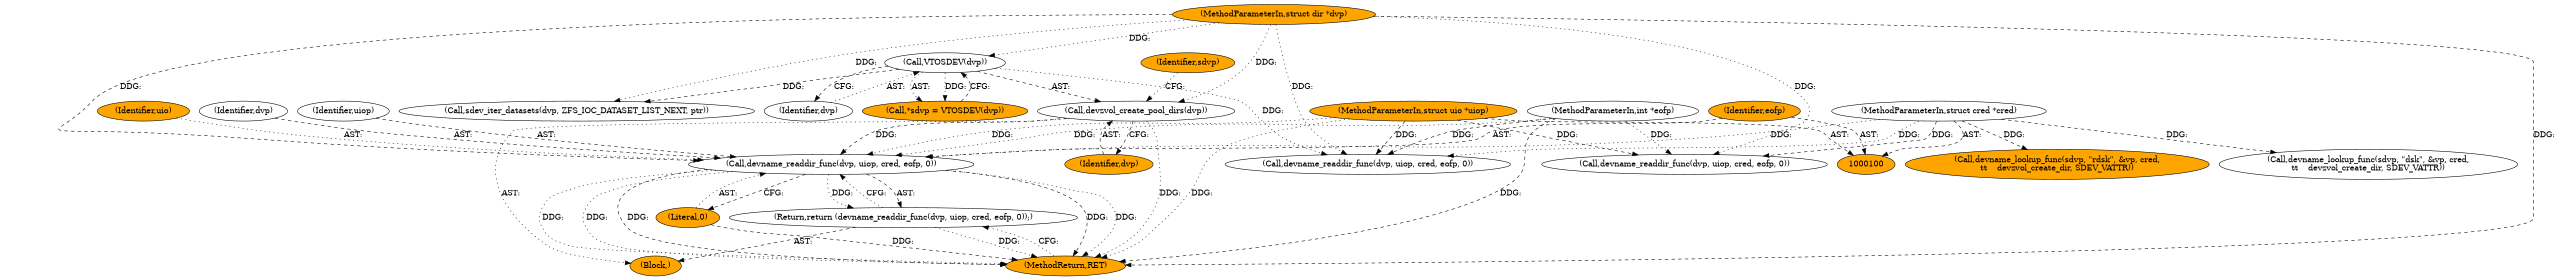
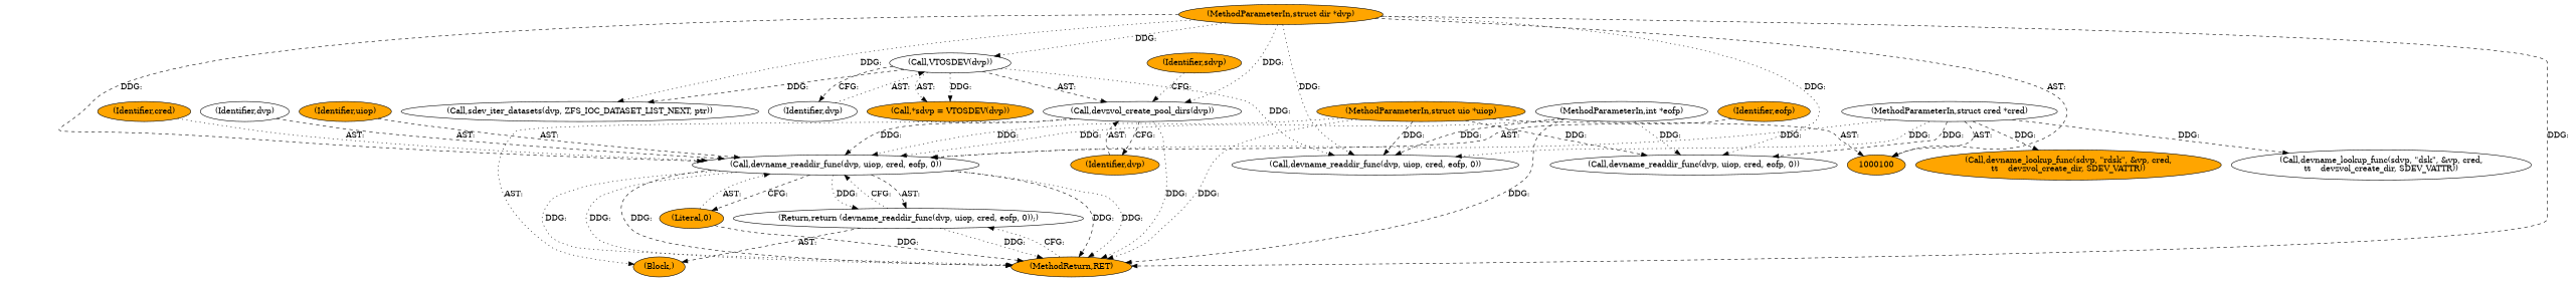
  digraph {
    node [fillcolor=white style=filled]
    edge [style=dashed]
    n1 [label="(Call,devname_readdir_func(dvp, uiop, cred, eofp, 0))"]
    n2 [label="(Return,return (devname_readdir_func(dvp, uiop, cred, eofp, 0));)"]
    n3 [fillcolor=orange label="(MethodReturn,RET)"]
    n4 [fillcolor=orange label="(Literal,0)"]
    n5 [fillcolor=orange label="(Block,)"]
    n6 [label="(Call,devzvol_create_pool_dirs(dvp))"]
    n7 [fillcolor=orange label="(Identifier,dvp)"]
    n8 [label="(Call,VTOSDEV(dvp))"]
    n9 [label="(Call,sdev_iter_datasets(dvp, ZFS_IOC_DATASET_LIST_NEXT, ptr))"]
    n10 [label="(Call,devname_readdir_func(dvp, uiop, cred, eofp, 0))"]
    n11 [label="(Identifier,dvp)"]
    n12 [fillcolor=orange label="(Call,*sdvp = VTOSDEV(dvp))"]
    n13 [fillcolor=orange label="(MethodParameterIn,struct dir *dvp)"]
    n14 [label="(Call,devname_readdir_func(dvp, uiop, cred, eofp, 0))"]
    1000100 [fillcolor=orange]
    n16 [fillcolor=orange label="(MethodParameterIn,struct uio *uiop)"]
    n17 [label="(MethodParameterIn,struct cred *cred)"]
    n18 [fillcolor=orange label="(Call,devname_lookup_func(sdvp, \"rdsk\", &vp, cred,\n\t\t    devzvol_create_dir, SDEV_VATTR))"]
    n19 [label="(Call,devname_lookup_func(sdvp, \"dsk\", &vp, cred,\n\t\t    devzvol_create_dir, SDEV_VATTR))"]
    n20 [label="(MethodParameterIn,int *eofp)"]
-   n21 [fillcolor=orange label="(Identifier,uio)"]
+   n21 [fillcolor=orange label="(Identifier,cred)"]
    n22 [fillcolor=orange label="(Identifier,sdvp)"]
    n23 [fillcolor=orange label="(Identifier,eofp)"]
    n24 [label="(Identifier,dvp)"]
-   n25 [label="(Identifier,uiop)"]
+   n25 [fillcolor=orange label="(Identifier,uiop)"]
    n1 -> n2 [label="AST: "]
    n1 -> n2 [label="DDG: " style=dotted]
    n1 -> n3 [label="DDG: "]
    n1 -> n3 [label="DDG: " style=dotted]
    n1 -> n3 [label="DDG: " style=dotted]
    n1 -> n3 [label="DDG: " style=dotted]
    n1 -> n3 [label="DDG: "]
    n1 -> n4 [label="CFG: "]
    n2 -> n1 [label="CFG: " style=dotted]
    n2 -> n3 [label="DDG: " style=dotted]
    n2 -> n5 [label="AST: "]
    n3 -> n2 [label="CFG: " style=dotted]
    n4 -> n1 [label="AST: " style=dotted]
    n4 -> n3 [label="DDG: "]
    n6 -> n1 [label="DDG: "]
    n6 -> n3 [label="DDG: " style=dotted]
    n6 -> n5 [label="AST: " style=dotted]
    n6 -> n7 [label="CFG: "]
    n7 -> n6 [label="AST: "]
    n8 -> n6 [label="AST: "]
    n8 -> n9 [label="DDG: "]
    n8 -> n10 [label="DDG: " style=dotted]
    n8 -> n11 [label="CFG: "]
    n8 -> n12 [label="AST: " style=dotted]
    n8 -> n12 [label="DDG: " style=dotted]
    n11 -> n8 [label="AST: " style=dotted]
-   n12 -> n8 [label="CFG: "]
    n13 -> n1 [label="DDG: "]
    n13 -> n3 [label="DDG: "]
    n13 -> n6 [label="DDG: " style=dotted]
    n13 -> n8 [label="DDG: " style=dotted]
    n13 -> n9 [label="DDG: " style=dotted]
    n13 -> n10 [label="DDG: " style=dotted]
    n13 -> n14 [label="DDG: " style=dotted]
-   n23 -> 1000100 [label="AST: "]
+   n13 -> 1000100 [label="AST: "]
    n16 -> n1 [label="DDG: " style=dotted]
    n16 -> n3 [label="DDG: " style=dotted]
    n16 -> n10 [label="DDG: "]
    n16 -> n14 [label="DDG: "]
    n16 -> 1000100 [label="AST: "]
    n17 -> n1 [label="DDG: " style=dotted]
    n17 -> n10 [label="DDG: " style=dotted]
    n17 -> n14 [label="DDG: "]
    n17 -> 1000100 [label="AST: "]
    n17 -> n18 [label="DDG: "]
    n17 -> n19 [label="DDG: "]
    n20 -> n1 [label="DDG: " style=dotted]
    n20 -> n3 [label="DDG: "]
    n20 -> n10 [label="DDG: "]
    n20 -> n14 [label="DDG: " style=dotted]
    n21 -> n1 [label="AST: " style=dotted]
    n22 -> n6 [label="CFG: " style=dotted]
    n23 -> n1 [label="AST: "]
    n24 -> n1 [label="AST: "]
    n25 -> n1 [label="AST: "]
  }
